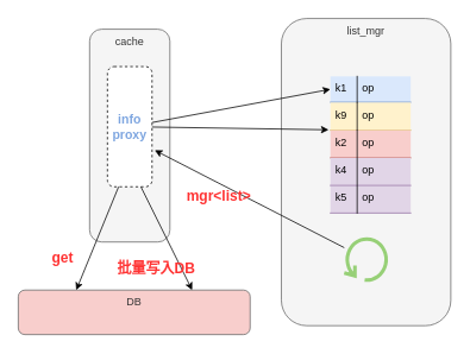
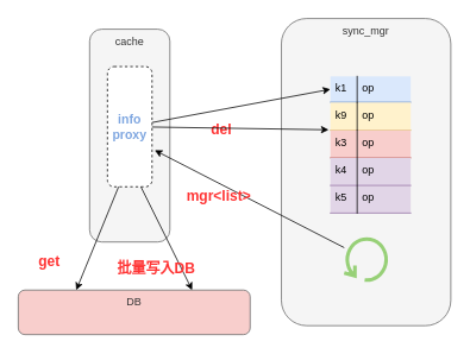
  <mxCell id="0" />
  <mxCell id="1" parent="0" />
  <mxCell id="2" value="cache" style="whiteSpace=wrap;html=1;align=center;treeFolding=1;treeMoving=1;container=1;recursiveResize=0;verticalAlign=top;fillColor=#f5f5f5;strokeColor=#666666;fontColor=#333333;rounded=1;" vertex="1" parent="1"><mxGeometry x="100" y="32" width="90" height="239" as="geometry" /></mxCell>
  <mxCell id="3" value="info&lt;br&gt;proxy" style="rounded=1;whiteSpace=wrap;html=1;fontSize=14;fontStyle=1;fontColor=#7EA6E0;dashed=1;" vertex="1" parent="2"><mxGeometry x="20" y="42" width="50" height="135" as="geometry" /></mxCell>
- <mxCell id="5" value="list_mgr" style="whiteSpace=wrap;html=1;align=center;treeFolding=1;treeMoving=1;container=1;recursiveResize=0;verticalAlign=top;fillColor=#f5f5f5;strokeColor=#666666;fontColor=#333333;rounded=1;" vertex="1" parent="1"><mxGeometry x="315" y="20" width="190" height="345" as="geometry" /></mxCell>
+ <mxCell id="4" value="del" style="text;html=1;strokeColor=none;fillColor=none;align=center;verticalAlign=middle;whiteSpace=wrap;rounded=0;fontSize=16;fontStyle=1;fontColor=#FF3333;" vertex="1" parent="2"><mxGeometry x="128" y="101.5" width="40" height="20" as="geometry" /></mxCell>
+ <mxCell id="5" value="sync_mgr" style="whiteSpace=wrap;html=1;align=center;treeFolding=1;treeMoving=1;container=1;recursiveResize=0;verticalAlign=top;fillColor=#f5f5f5;strokeColor=#666666;fontColor=#333333;rounded=1;" vertex="1" parent="1"><mxGeometry x="315" y="20" width="190" height="345" as="geometry" /></mxCell>
  <mxCell id="6" value="op" style="shape=partialRectangle;top=0;left=0;right=0;bottom=1;align=left;verticalAlign=top;fillColor=#dae8fc;spacingLeft=34;spacingRight=4;overflow=hidden;rotatable=0;points=[[0,0.5],[1,0.5]];portConstraint=eastwest;dropTarget=0;fontSize=12;rounded=1;strokeColor=#6c8ebf;" vertex="1" parent="5"><mxGeometry x="55" y="65" width="90" height="29" as="geometry" /></mxCell>
  <mxCell id="7" value="k1" style="shape=partialRectangle;top=0;left=0;bottom=0;fillColor=none;align=left;verticalAlign=top;spacingLeft=4;spacingRight=4;overflow=hidden;rotatable=0;points=[];portConstraint=eastwest;part=1;fontSize=12;" vertex="1" connectable="0" parent="6"><mxGeometry width="30" height="30" as="geometry" /></mxCell>
  <mxCell id="8" value="op" style="shape=partialRectangle;top=0;left=0;right=0;bottom=1;align=left;verticalAlign=top;fillColor=#fff2cc;spacingLeft=34;spacingRight=4;overflow=hidden;rotatable=0;points=[[0,0.5],[1,0.5]];portConstraint=eastwest;dropTarget=0;fontSize=12;rounded=1;strokeColor=#d6b656;" vertex="1" parent="5"><mxGeometry x="55" y="94.5" width="90" height="31" as="geometry" /></mxCell>
  <mxCell id="9" value="k9" style="shape=partialRectangle;top=0;left=0;bottom=0;fillColor=none;align=left;verticalAlign=top;spacingLeft=4;spacingRight=4;overflow=hidden;rotatable=0;points=[];portConstraint=eastwest;part=1;fontSize=12;" vertex="1" connectable="0" parent="8"><mxGeometry width="30" height="31" as="geometry" /></mxCell>
  <mxCell id="10" value="op" style="shape=partialRectangle;top=0;left=0;right=0;bottom=1;align=left;verticalAlign=top;fillColor=#e1d5e7;spacingLeft=34;spacingRight=4;overflow=hidden;rotatable=0;points=[[0,0.5],[1,0.5]];portConstraint=eastwest;dropTarget=0;fontSize=12;rounded=1;strokeColor=#9673a6;" vertex="1" parent="5"><mxGeometry x="55" y="187.5" width="90" height="31" as="geometry" /></mxCell>
  <mxCell id="11" value="k5" style="shape=partialRectangle;top=0;left=0;bottom=0;fillColor=none;align=left;verticalAlign=top;spacingLeft=4;spacingRight=4;overflow=hidden;rotatable=0;points=[];portConstraint=eastwest;part=1;fontSize=12;" vertex="1" connectable="0" parent="10"><mxGeometry width="30" height="31" as="geometry" /></mxCell>
  <mxCell id="12" value="" style="shape=mxgraph.bpmn.loop;html=1;outlineConnect=0;rounded=1;fontSize=16;fontColor=#FF3333;strokeWidth=4;strokeColor=#97D077;" vertex="1" parent="5"><mxGeometry x="70.5" y="245" width="49" height="50" as="geometry" /></mxCell>
  <mxCell id="13" value="DB" style="whiteSpace=wrap;html=1;align=center;treeFolding=1;treeMoving=1;container=1;recursiveResize=0;verticalAlign=top;fillColor=#f8cecc;strokeColor=#666666;fontColor=#333333;rounded=1;" vertex="1" parent="1"><mxGeometry x="20" y="325" width="260" height="50" as="geometry" /></mxCell>
  <mxCell id="14" value="op" style="shape=partialRectangle;top=0;left=0;right=0;bottom=1;align=left;verticalAlign=top;fillColor=#f8cecc;spacingLeft=34;spacingRight=4;overflow=hidden;rotatable=0;points=[[0,0.5],[1,0.5]];portConstraint=eastwest;dropTarget=0;fontSize=12;rounded=1;strokeColor=#b85450;" vertex="1" parent="1"><mxGeometry x="370" y="145.5" width="90" height="31" as="geometry" /></mxCell>
- <mxCell id="15" value="k2" style="shape=partialRectangle;top=0;left=0;bottom=0;fillColor=none;align=left;verticalAlign=top;spacingLeft=4;spacingRight=4;overflow=hidden;rotatable=0;points=[];portConstraint=eastwest;part=1;fontSize=12;" vertex="1" connectable="0" parent="14"><mxGeometry width="30" height="30" as="geometry" /></mxCell>
+ <mxCell id="15" value="k3" style="shape=partialRectangle;top=0;left=0;bottom=0;fillColor=none;align=left;verticalAlign=top;spacingLeft=4;spacingRight=4;overflow=hidden;rotatable=0;points=[];portConstraint=eastwest;part=1;fontSize=12;" vertex="1" connectable="0" parent="14"><mxGeometry width="30" height="30" as="geometry" /></mxCell>
  <mxCell id="16" value="op" style="shape=partialRectangle;top=0;left=0;right=0;bottom=1;align=left;verticalAlign=top;fillColor=#e1d5e7;spacingLeft=34;spacingRight=4;overflow=hidden;rotatable=0;points=[[0,0.5],[1,0.5]];portConstraint=eastwest;dropTarget=0;fontSize=12;rounded=1;strokeColor=#9673a6;" vertex="1" parent="1"><mxGeometry x="370" y="176.5" width="90" height="31" as="geometry" /></mxCell>
  <mxCell id="17" value="k4" style="shape=partialRectangle;top=0;left=0;bottom=0;fillColor=none;align=left;verticalAlign=top;spacingLeft=4;spacingRight=4;overflow=hidden;rotatable=0;points=[];portConstraint=eastwest;part=1;fontSize=12;" vertex="1" connectable="0" parent="16"><mxGeometry width="30" height="31" as="geometry" /></mxCell>
  <mxCell id="18" value="" style="endArrow=classic;html=1;fontSize=16;fontColor=#FF3333;entryX=0;entryY=0.5;entryDx=0;entryDy=0;" edge="1" parent="1" source="3" target="6"><mxGeometry width="50" height="50" relative="1" as="geometry"><mxPoint x="255" y="115" as="sourcePoint" /><mxPoint x="315" y="115" as="targetPoint" /></mxGeometry></mxCell>
  <mxCell id="19" value="" style="endArrow=classic;html=1;fontSize=16;fontColor=#FF3333;entryX=-0.022;entryY=-0.016;entryDx=0;entryDy=0;entryPerimeter=0;" edge="1" parent="1" source="3" target="14"><mxGeometry width="50" height="50" relative="1" as="geometry"><mxPoint x="255" y="285" as="sourcePoint" /><mxPoint x="305" y="235" as="targetPoint" /></mxGeometry></mxCell>
  <mxCell id="20" value="" style="endArrow=classic;html=1;fontSize=16;fontColor=#FF3333;entryX=1.06;entryY=0.696;entryDx=0;entryDy=0;entryPerimeter=0;" edge="1" parent="1" source="12" target="3"><mxGeometry width="50" height="50" relative="1" as="geometry"><mxPoint x="325" y="345" as="sourcePoint" /><mxPoint x="145" y="240" as="targetPoint" /></mxGeometry></mxCell>
  <mxCell id="21" value="mgr&amp;lt;list&amp;gt;" style="text;html=1;strokeColor=none;fillColor=none;align=center;verticalAlign=middle;whiteSpace=wrap;rounded=0;fontSize=16;fontStyle=1;fontColor=#FF3333;" vertex="1" parent="1"><mxGeometry x="225" y="209" width="40" height="20" as="geometry" /></mxCell>
  <mxCell id="22" value="" style="endArrow=classic;html=1;fontSize=16;fontColor=#FF3333;entryX=0.75;entryY=0;entryDx=0;entryDy=0;exitX=0.75;exitY=1;exitDx=0;exitDy=0;" edge="1" parent="1" source="3" target="13"><mxGeometry width="50" height="50" relative="1" as="geometry"><mxPoint x="140" y="260" as="sourcePoint" /><mxPoint x="190" y="210" as="targetPoint" /></mxGeometry></mxCell>
  <mxCell id="23" value="批量写入DB" style="text;html=1;strokeColor=none;fillColor=none;align=center;verticalAlign=middle;whiteSpace=wrap;rounded=0;fontSize=16;fontStyle=1;fontColor=#FF3333;" vertex="1" parent="1"><mxGeometry x="130" y="290" width="90" height="20" as="geometry" /></mxCell>
  <mxCell id="24" value="" style="endArrow=classic;html=1;fontSize=16;fontColor=#FF3333;entryX=0.25;entryY=0;entryDx=0;entryDy=0;exitX=0.25;exitY=1;exitDx=0;exitDy=0;" edge="1" parent="1" source="3" target="13"><mxGeometry width="50" height="50" relative="1" as="geometry"><mxPoint x="130" y="260" as="sourcePoint" /><mxPoint x="180" y="210" as="targetPoint" /></mxGeometry></mxCell>
- <mxCell id="25" value="get" style="text;html=1;strokeColor=none;fillColor=none;align=center;verticalAlign=middle;whiteSpace=wrap;rounded=0;fontSize=16;fontColor=#FF3333;fontStyle=1" vertex="1" parent="1"><mxGeometry x="50" y="278" width="40" height="20" as="geometry" /></mxCell>
+ <mxCell id="25" value="get" style="text;html=1;strokeColor=none;fillColor=none;align=center;verticalAlign=middle;whiteSpace=wrap;rounded=0;fontSize=16;fontColor=#FF3333;fontStyle=1" vertex="1" parent="1"><mxGeometry x="35" y="283" width="40" height="20" as="geometry" /></mxCell>
